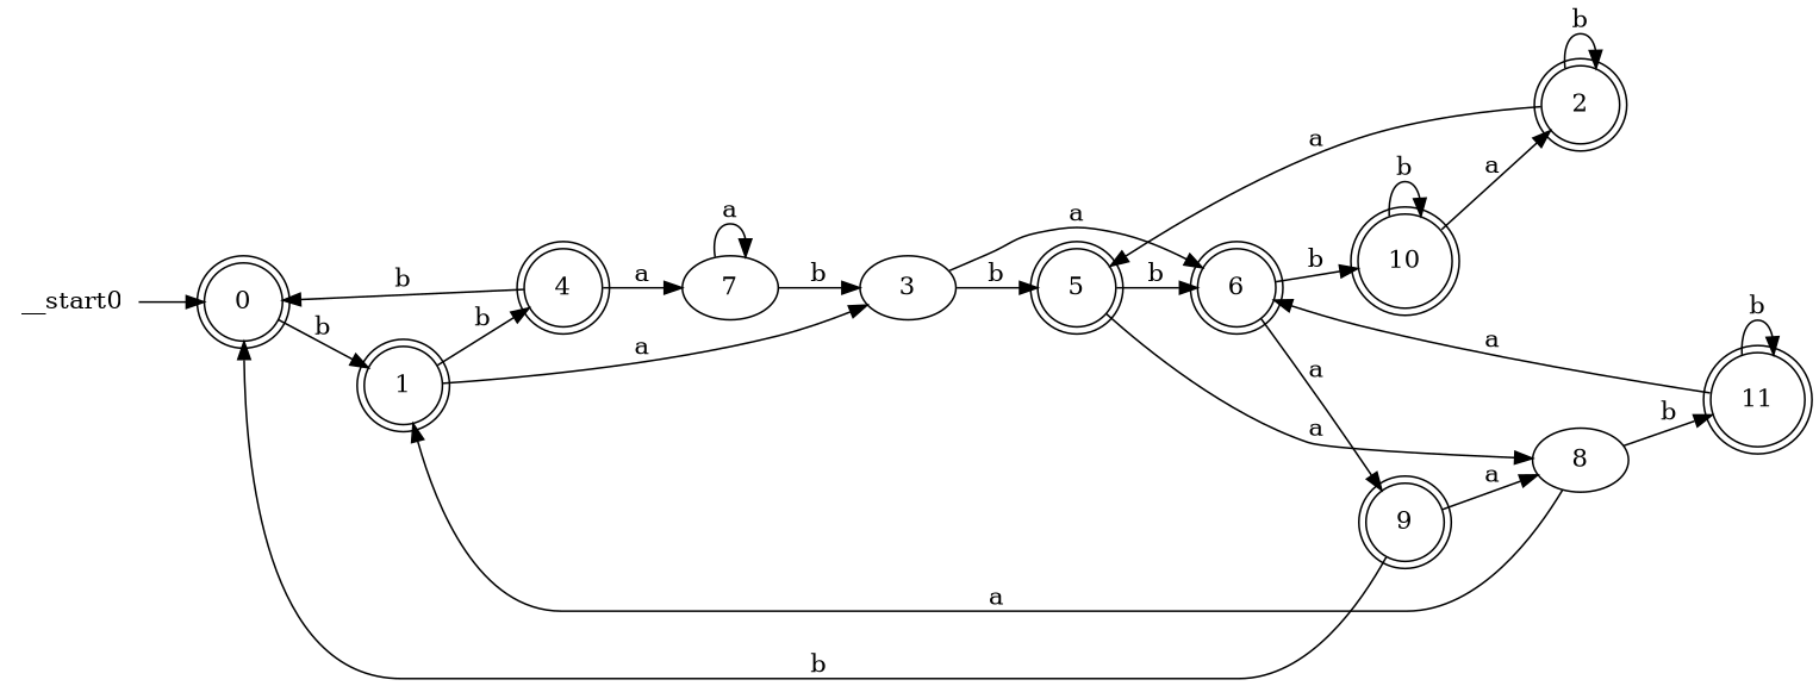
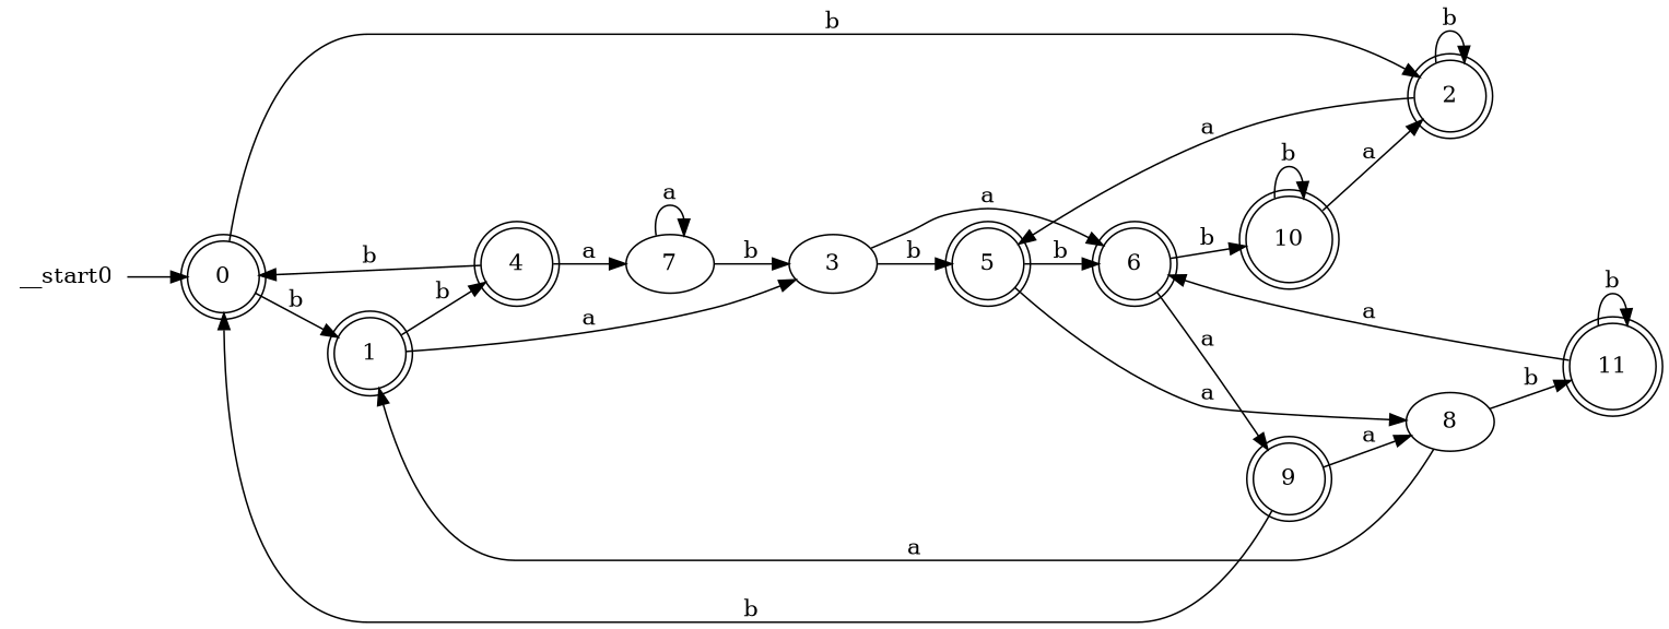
  digraph {
    rankdir=LR
    node [shape=doublecircle]
    __start0 [shape=none]
    0
    1
    2
    3 [shape=""]
    4
    5
    6
    7 [shape=""]
    8 [shape=""]
    9
    10
    11
    __start0 -> 0
    0 -> 1 [label=b]
+   0 -> 2 [label=b]
    1 -> 3 [label=a]
    1 -> 4 [label=b]
    2 -> 2 [label=b]
    2 -> 5 [label=a]
    3 -> 5 [label=b]
    3 -> 6 [label=a]
    4 -> 0 [label=b]
    4 -> 7 [label=a]
    5 -> 6 [label=b]
    5 -> 8 [label=a]
    6 -> 9 [label=a]
    6 -> 10 [label=b]
    7 -> 3 [label=b]
    7 -> 7 [label=a]
    8 -> 1 [label=a]
    8 -> 11 [label=b]
    9 -> 0 [label=b]
    9 -> 8 [label=a]
    10 -> 2 [label=a]
    10 -> 10 [label=b]
    11 -> 6 [label=a]
    11 -> 11 [label=b]
  }
